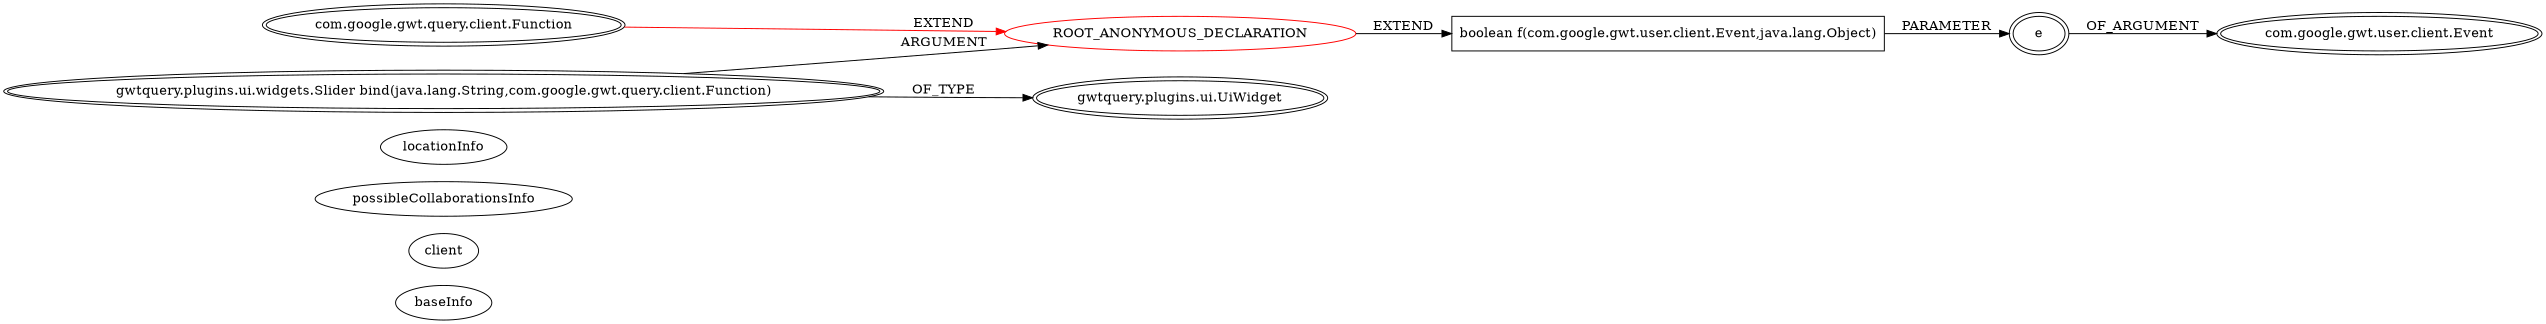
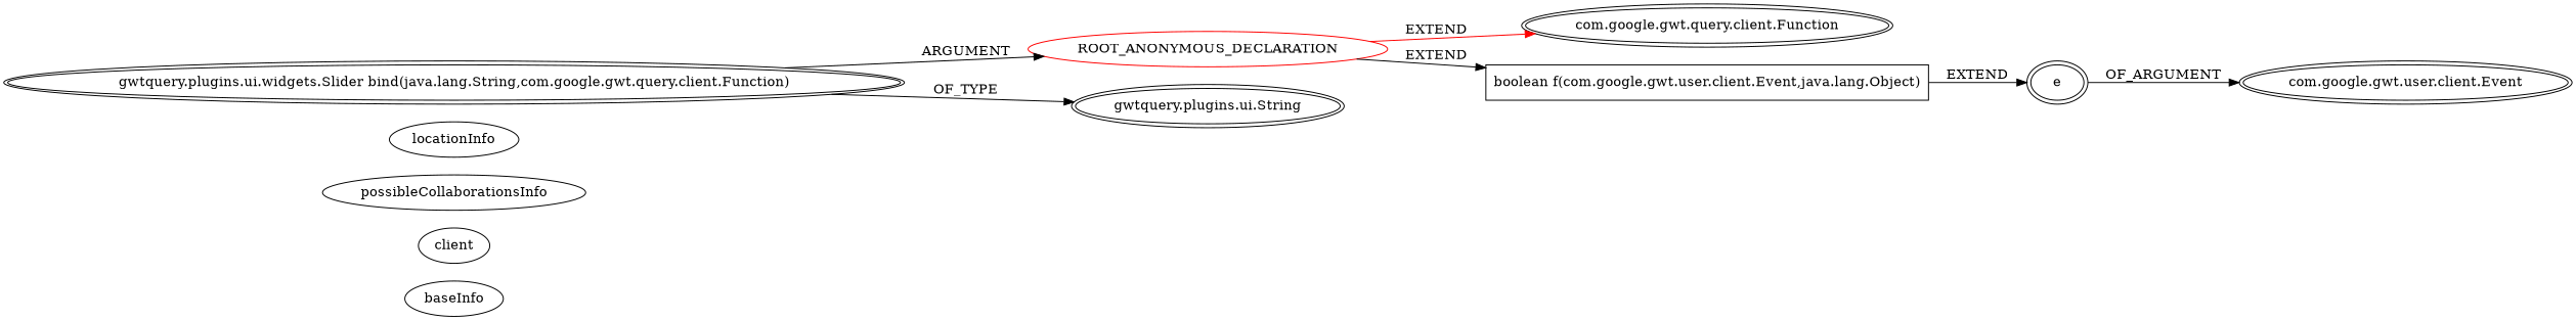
  digraph {
    rankdir=LR
    node [isFrameworkType=true]
    baseInfo [category=extension_graph graphId=3647 isAnonymous=true possibleRelation=false isFrameworkType=""]
    n2 [0="com.google.gwt.query.client.Function" label=client isFrameworkType=""]
    possibleCollaborationsInfo [isFrameworkType=""]
    locationInfo [contextSignature="void setupElement()" filePath="/luxferrari-AlgebrApp/AlgebrApp-master/AlgebrApp/src/org/luxferrari/algebrapp/client/IncrementSlider.java" graphId=3647 projectName="luxferrari-AlgebrApp" isFrameworkType=""]
    n5 [color=red isFrameworkType=false label=ROOT_ANONYMOUS_DECLARATION vertexType=ROOT_ANONYMOUS_DECLARATION]
    n6 [label="com.google.gwt.query.client.Function" peripheries=2 vertexType=FRAMEWORK_CLASS_TYPE]
    n7 [isFrameworkType=false label="boolean f(com.google.gwt.user.client.Event,java.lang.Object)" shape=box vertexType=OVERRIDING_METHOD_DECLARATION]
    n8 [label=e peripheries=2 vertexType=PARAMETER_DECLARATION]
    n9 [label="gwtquery.plugins.ui.widgets.Slider bind(java.lang.String,com.google.gwt.query.client.Function)" peripheries=2 vertexType=OUTSIDE_CALL]
-   n10 [label="gwtquery.plugins.ui.UiWidget" peripheries=2 vertexType=FRAMEWORK_CLASS_TYPE]
+   n10 [label="gwtquery.plugins.ui.String" peripheries=2 vertexType=FRAMEWORK_CLASS_TYPE]
    n11 [label="com.google.gwt.user.client.Event" peripheries=2 vertexType=FRAMEWORK_CLASS_TYPE]
-   n6 -> n5 [color=red label=EXTEND]
+   n5 -> n6 [color=red label=EXTEND]
    n5 -> n7 [label=EXTEND]
-   n7 -> n8 [label=PARAMETER]
+   n7 -> n8 [label=EXTEND]
    n8 -> n11 [label=OF_ARGUMENT]
    n9 -> n5 [label=ARGUMENT]
    n9 -> n10 [label=OF_TYPE]
  }
